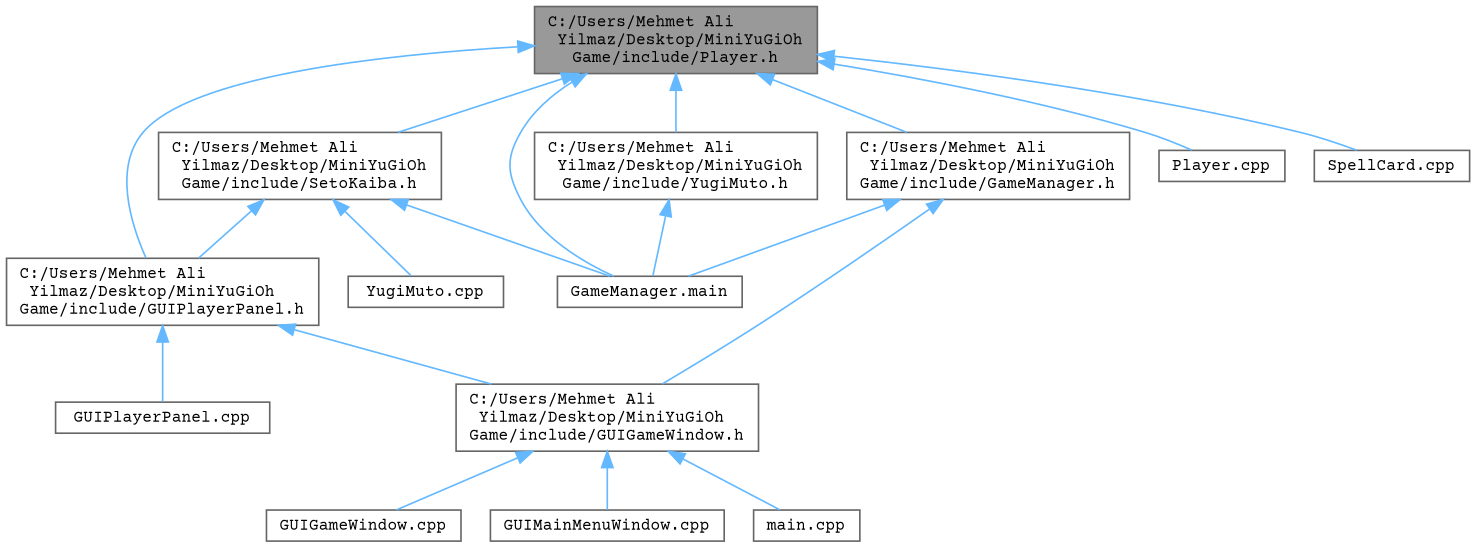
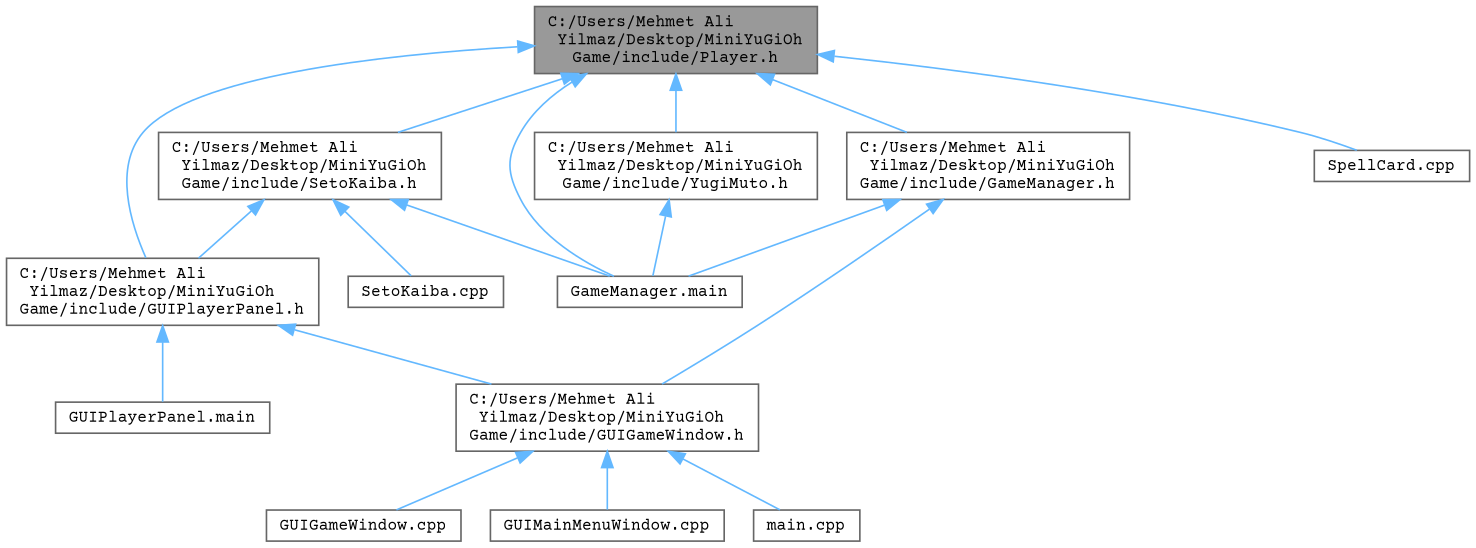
  digraph {
    fontname="Courier Prime"
    node [color=grey40 fillcolor=white fontname="Courier Prime" fontsize=10 shape=box style=filled]
    edge [color=steelblue1 dir=back fontname="Courier Prime" fontsize=10 labelfontname=Helvetica labelfontsize=10 style=solid]
    n1 [color=gray40 fillcolor=grey60 fontcolor=black height=0.2 label="C:/Users/Mehmet Ali\l Yilmaz/Desktop/MiniYuGiOh\lGame/include/Player.h" width=0.4]
    n2 [height=0.2 label="C:/Users/Mehmet Ali\l Yilmaz/Desktop/MiniYuGiOh\lGame/include/GUIPlayerPanel.h" width=0.4]
    n3 [height=0.2 label="C:/Users/Mehmet Ali\l Yilmaz/Desktop/MiniYuGiOh\lGame/include/GameManager.h" width=0.4]
    n4 [height=0.2 label="GameManager.main" width=0.4]
    n5 [height=0.2 label="C:/Users/Mehmet Ali\l Yilmaz/Desktop/MiniYuGiOh\lGame/include/SetoKaiba.h" width=0.4]
    n6 [height=0.2 label="C:/Users/Mehmet Ali\l Yilmaz/Desktop/MiniYuGiOh\lGame/include/YugiMuto.h" width=0.4]
-   n7 [height=0.2 label="Player.cpp" width=0.4]
    n8 [height=0.2 label="SpellCard.cpp" width=0.4]
    n9 [height=0.2 label="C:/Users/Mehmet Ali\l Yilmaz/Desktop/MiniYuGiOh\lGame/include/GUIGameWindow.h" width=0.4]
-   n10 [height=0.2 label="GUIPlayerPanel.cpp" width=0.4]
-   n11 [height=0.2 label="YugiMuto.cpp" width=0.4]
+   n10 [height=0.2 label="GUIPlayerPanel.main" width=0.4]
+   n11 [height=0.2 label="SetoKaiba.cpp" width=0.4]
    n12 [height=0.2 label="GUIGameWindow.cpp" width=0.4]
    n13 [height=0.2 label="GUIMainMenuWindow.cpp" width=0.4]
    n14 [height=0.2 label="main.cpp" width=0.4]
    n1 -> n2
    n1 -> n3
    n1 -> n4
    n1 -> n5
    n1 -> n6
-   n1 -> n7
    n1 -> n8
    n2 -> n9
    n2 -> n10
    n3 -> n4
    n3 -> n9
    n5 -> n2
    n5 -> n4
    n5 -> n11
    n6 -> n4
    n9 -> n12
    n9 -> n13
    n9 -> n14
  }
